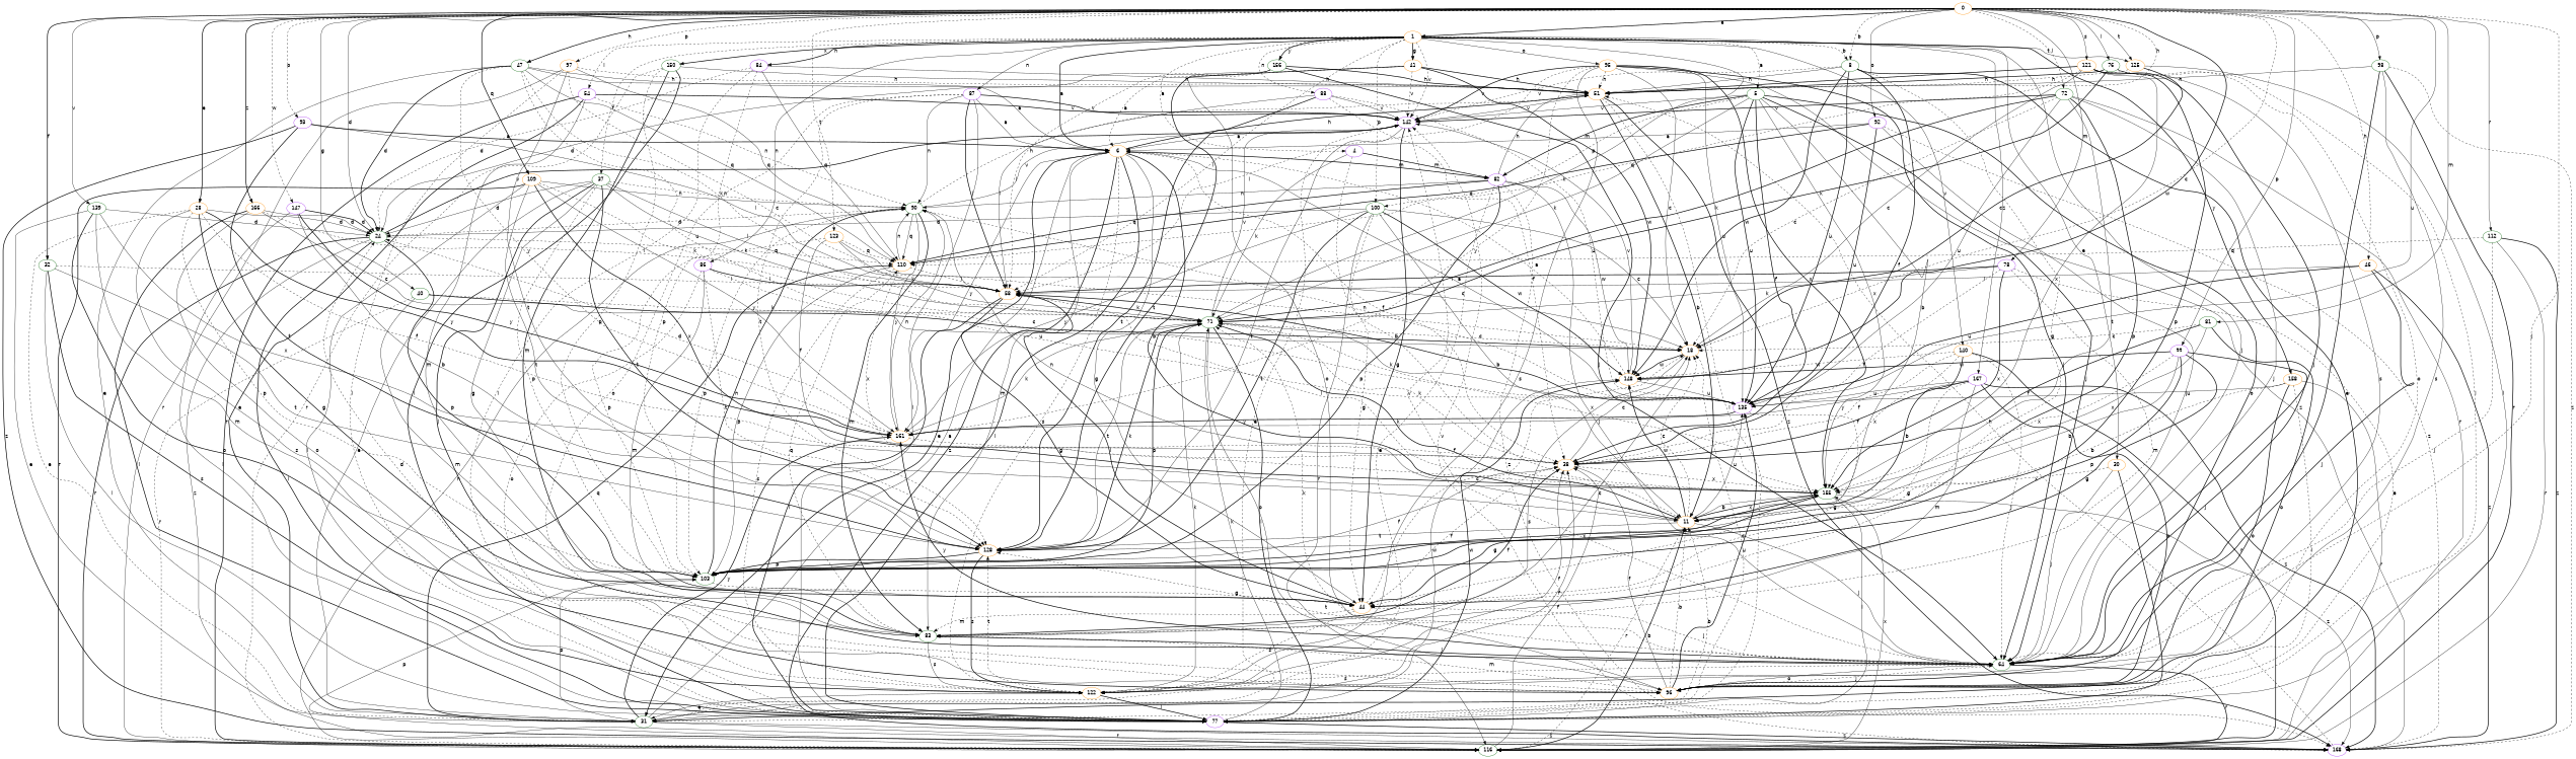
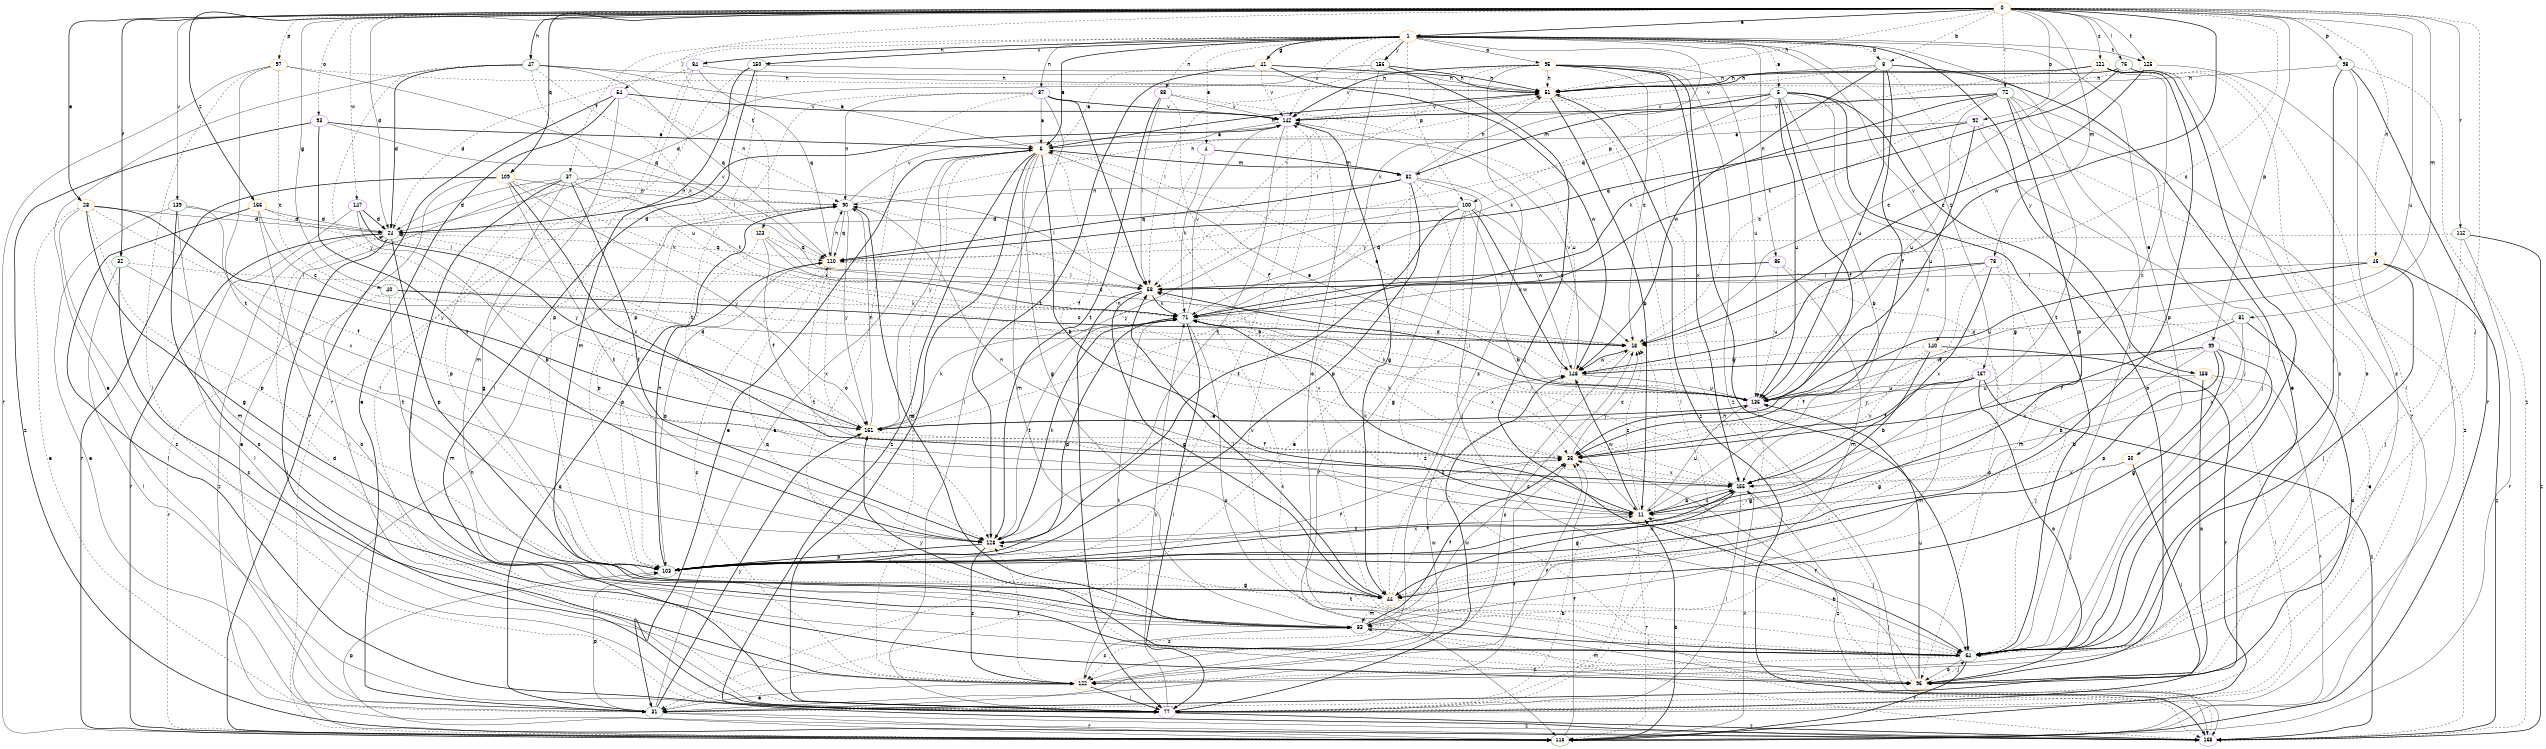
  strict digraph {
    fontname="DejaVu Sans"
    node [color=darkorange fontname="DejaVu Sans"]
    edge [fontname="DejaVu Sans" style=solid]
    0
    1
    8 [color=darkgreen]
    18
    24 [color=darkgreen]
    28
    32 [color=darkgreen]
    40 [color=darkgreen]
    46
    47 [color=darkgreen]
    51
    64 [color=darkgreen]
    72 [color=darkgreen]
    76 [color=darkgreen]
    78 [color=purple]
    81 [color=darkgreen]
    92 [color=purple]
    93 [color=purple]
    97
    98 [color=darkgreen]
    99 [color=purple]
    109
    112 [color=darkgreen]
    121
    123
    125
    135 [color=purple]
    139 [color=darkgreen]
    147 [color=purple]
    148
    166
    4 [color=purple]
    5 [color=darkgreen]
    6
    30
    37 [color=darkgreen]
    41
    54 [color=purple]
    58
    71 [color=darkgreen]
    84 [color=purple]
    86 [color=purple]
    87 [color=purple]
    88 [color=purple]
    95
    100 [color=darkgreen]
    140
    142 [color=purple]
    150 [color=darkgreen]
    156 [color=darkgreen]
    158
    167 [color=purple]
    38
    31 [color=darkgreen]
    44
    122
    77 [color=purple]
    168 [color=purple]
    116 [color=darkgreen]
    103 [color=darkgreen]
    110
    161
    128
    83 [color=darkgreen]
    11
    96
    155 [color=darkgreen]
    90 [color=darkgreen]
    82 [color=purple]
    0 -> 1 [label=a style=bold]
    0 -> 8 [label=b style=dashed]
    0 -> 18 [label=c style=dashed]
    0 -> 24 [label=d]
    0 -> 28 [label=e style=bold]
    0 -> 32 [label=f style=bold]
    0 -> 40 [label=g]
    0 -> 46 [label=h style=dashed]
    0 -> 47 [label=h style=bold]
    0 -> 51 [label=h style=dashed]
    0 -> 64 [label=j style=dashed]
    0 -> 72 [label=l style=dashed]
    0 -> 76 [label=l]
    0 -> 78 [label=m]
    0 -> 81 [label=m]
    0 -> 92 [label=o]
    0 -> 93 [label=o style=dashed]
    0 -> 97 [label=p style=dashed]
    0 -> 98 [label=p]
    0 -> 99 [label=p]
    0 -> 109 [label=q style=bold]
    0 -> 112 [label=r]
    0 -> 121 [label=s]
    0 -> 123 [label=t style=dashed]
    0 -> 125 [label=t]
    0 -> 135 [label=u]
    0 -> 139 [label=v]
    0 -> 147 [label=w style=dashed]
    0 -> 148 [label=w style=bold]
    0 -> 166 [label=z style=bold]
    1 -> 8 [label=b style=dashed]
    1 -> 64 [label=j]
    1 -> 125 [label=t]
    1 -> 4 [label=a style=dashed]
    1 -> 5 [label=a style=dashed]
    1 -> 6 [label=a style=bold]
    1 -> 30 [label=e]
    1 -> 37 [label=f style=dashed]
    1 -> 41 [label=g style=bold]
    1 -> 54 [label=i style=dashed]
    1 -> 58 [label=i style=dashed]
    1 -> 71 [label=k]
    1 -> 84 [label=n style=bold]
    1 -> 86 [label=n]
    1 -> 87 [label=n]
    1 -> 88 [label=n style=dashed]
    1 -> 95 [label=o]
    1 -> 100 [label=p style=dashed]
    1 -> 140 [label=v]
    1 -> 142 [label=v style=dashed]
    1 -> 150 [label=x style=bold]
    1 -> 156 [label=y style=bold]
    1 -> 158 [label=y style=bold]
    1 -> 167 [label=z]
    8 -> 51 [label=h]
    8 -> 135 [label=u style=bold]
    8 -> 148 [label=w style=bold]
    8 -> 142 [label=v style=dashed]
    8 -> 38 [label=f style=bold]
    8 -> 31 [label=e style=bold]
    8 -> 44 [label=g style=dashed]
    18 -> 148 [label=w style=bold]
    18 -> 122 [label=s]
    24 -> 142 [label=v style=bold]
    24 -> 77 [label=l style=bold]
    24 -> 168 [label=z]
    24 -> 116 [label=r style=bold]
    24 -> 103 [label=p style=bold]
    24 -> 110 [label=q style=dashed]
    28 -> 24 [label=d]
    28 -> 38 [label=f style=dashed]
    28 -> 31 [label=e style=dashed]
    28 -> 44 [label=g style=bold]
    28 -> 122 [label=s]
    28 -> 103 [label=p style=dashed]
    28 -> 161 [label=y style=bold]
    32 -> 58 [label=i style=dashed]
    32 -> 122 [label=s style=bold]
    32 -> 77 [label=l]
    32 -> 128 [label=t]
    40 -> 18 [label=c style=bold]
    40 -> 71 [label=k style=dashed]
    40 -> 116 [label=r style=dashed]
    40 -> 83 [label=m]
    46 -> 64 [label=j style=bold]
    46 -> 135 [label=u style=bold]
    46 -> 58 [label=i]
    46 -> 168 [label=z style=bold]
    47 -> 24 [label=d style=bold]
    47 -> 51 [label=h]
    47 -> 135 [label=u style=dashed]
    47 -> 6 [label=a]
    47 -> 71 [label=k style=dashed]
    47 -> 31 [label=e]
    47 -> 110 [label=q]
    47 -> 161 [label=y style=dashed]
    51 -> 142 [label=v]
    51 -> 77 [label=l style=dashed]
    51 -> 168 [label=z style=bold]
    51 -> 11 [label=b style=bold]
    64 -> 71 [label=k style=dashed]
    64 -> 142 [label=v style=dashed]
    64 -> 122 [label=s style=dashed]
    64 -> 116 [label=r style=bold]
    64 -> 161 [label=y style=bold]
    64 -> 128 [label=t style=dashed]
    64 -> 96 [label=o]
    72 -> 18 [label=c style=dashed]
    72 -> 64 [label=j]
    72 -> 135 [label=u]
    72 -> 71 [label=k style=bold]
    72 -> 142 [label=v style=bold]
    72 -> 116 [label=r]
    72 -> 103 [label=p style=bold]
    72 -> 128 [label=t]
    76 -> 51 [label=h style=bold]
    76 -> 71 [label=k style=bold]
    76 -> 122 [label=s]
    76 -> 77 [label=l style=dashed]
    76 -> 96 [label=o style=dashed]
    78 -> 58 [label=i style=bold]
    78 -> 71 [label=k]
    78 -> 38 [label=f style=dashed]
    78 -> 31 [label=e style=dashed]
    78 -> 83 [label=m style=dashed]
    78 -> 155 [label=x style=bold]
    81 -> 18 [label=c style=dashed]
    81 -> 38 [label=f style=bold]
    81 -> 96 [label=o style=bold]
    81 -> 155 [label=x]
    92 -> 64 [label=j]
    92 -> 135 [label=u style=bold]
    92 -> 6 [label=a]
    92 -> 168 [label=z style=dashed]
    92 -> 110 [label=q style=bold]
    93 -> 6 [label=a style=bold]
    93 -> 58 [label=i]
    93 -> 168 [label=z style=bold]
    93 -> 128 [label=t style=bold]
    97 -> 18 [label=c style=dashed]
    97 -> 51 [label=h style=dashed]
    97 -> 77 [label=l style=dashed]
    97 -> 116 [label=r]
    97 -> 110 [label=q]
    97 -> 128 [label=t]
    98 -> 51 [label=h]
    98 -> 64 [label=j style=bold]
    98 -> 122 [label=s]
    98 -> 168 [label=z style=dashed]
    98 -> 116 [label=r style=bold]
    99 -> 64 [label=j style=bold]
    99 -> 148 [label=w style=bold]
    99 -> 44 [label=g style=bold]
    99 -> 103 [label=p style=bold]
    99 -> 11 [label=b]
    99 -> 155 [label=x style=dashed]
    109 -> 71 [label=k style=dashed]
    109 -> 77 [label=l]
    109 -> 116 [label=r style=bold]
    109 -> 161 [label=y]
    109 -> 128 [label=t]
    109 -> 155 [label=x style=bold]
    109 -> 90 [label=n]
    112 -> 64 [label=j style=dashed]
    112 -> 168 [label=z style=bold]
    112 -> 116 [label=r]
    112 -> 110 [label=q style=dashed]
    121 -> 18 [label=c]
    121 -> 51 [label=h style=bold]
    121 -> 64 [label=j style=bold]
    121 -> 103 [label=p style=bold]
    121 -> 110 [label=q style=dashed]
    121 -> 155 [label=x]
    123 -> 18 [label=c]
    123 -> 71 [label=k]
    123 -> 38 [label=f]
    123 -> 103 [label=p style=dashed]
    123 -> 110 [label=q style=dashed]
    125 -> 18 [label=c style=bold]
    125 -> 51 [label=h style=dashed]
    125 -> 77 [label=l]
    135 -> 6 [label=a]
    135 -> 58 [label=i style=bold]
    135 -> 71 [label=k]
    135 -> 44 [label=g style=dashed]
    135 -> 161 [label=y style=bold]
    135 -> 90 [label=n style=dashed]
    139 -> 24 [label=d]
    139 -> 31 [label=e]
    139 -> 83 [label=m]
    139 -> 96 [label=o style=bold]
    139 -> 155 [label=x]
    147 -> 24 [label=d style=bold]
    147 -> 77 [label=l]
    147 -> 161 [label=y style=bold]
    147 -> 11 [label=b]
    148 -> 135 [label=u]
    148 -> 6 [label=a style=dashed]
    148 -> 142 [label=v]
    166 -> 18 [label=c]
    166 -> 24 [label=d]
    166 -> 58 [label=i style=dashed]
    166 -> 77 [label=l style=bold]
    166 -> 96 [label=o]
    4 -> 71 [label=k]
    4 -> 11 [label=b style=dashed]
    4 -> 82 [label=m style=bold]
    5 -> 64 [label=j style=bold]
    5 -> 135 [label=u style=bold]
    5 -> 71 [label=k]
    5 -> 100 [label=p style=dashed]
    5 -> 142 [label=v]
    5 -> 38 [label=f style=bold]
    5 -> 11 [label=b]
    5 -> 96 [label=o style=bold]
    5 -> 155 [label=x]
    5 -> 82 [label=m style=bold]
    6 -> 51 [label=h style=bold]
    6 -> 38 [label=f style=dashed]
    6 -> 31 [label=e style=bold]
    6 -> 44 [label=g]
    6 -> 122 [label=s style=dashed]
    6 -> 77 [label=l style=bold]
    6 -> 168 [label=z style=bold]
    6 -> 161 [label=y]
    6 -> 83 [label=m]
    6 -> 11 [label=b style=bold]
    6 -> 82 [label=m style=bold]
    30 -> 64 [label=j]
    30 -> 77 [label=l style=bold]
    30 -> 155 [label=x style=dashed]
    37 -> 24 [label=d]
    37 -> 64 [label=j style=bold]
    37 -> 58 [label=i]
    37 -> 71 [label=k]
    37 -> 31 [label=e]
    37 -> 44 [label=g]
    37 -> 103 [label=p style=dashed]
    37 -> 128 [label=t style=bold]
    37 -> 90 [label=n style=dashed]
    41 -> 51 [label=h style=bold]
    41 -> 148 [label=w style=bold]
    41 -> 6 [label=a style=dashed]
    41 -> 142 [label=v style=dashed]
    41 -> 128 [label=t style=bold]
    54 -> 142 [label=v style=bold]
    54 -> 31 [label=e style=bold]
    54 -> 116 [label=r style=bold]
    54 -> 83 [label=m]
    54 -> 90 [label=n style=dashed]
    58 -> 71 [label=k style=bold]
    58 -> 44 [label=g style=bold]
    58 -> 77 [label=l style=bold]
    71 -> 18 [label=c style=dashed]
    71 -> 142 [label=v]
    71 -> 77 [label=l style=bold]
    71 -> 103 [label=p style=bold]
    71 -> 128 [label=t]
    71 -> 96 [label=o]
    71 -> 155 [label=x style=dashed]
    84 -> 24 [label=d style=dashed]
    84 -> 51 [label=h]
    84 -> 77 [label=l style=dashed]
    84 -> 103 [label=p style=dashed]
    84 -> 110 [label=q]
    86 -> 135 [label=u style=dashed]
    86 -> 58 [label=i style=bold]
-   86 -> 128 [label=t style=dashed]
+   110 -> 128 [label=t style=dashed]
    86 -> 83 [label=m]
    86 -> 96 [label=o style=dashed]
    87 -> 6 [label=a]
    87 -> 58 [label=i style=bold]
    87 -> 142 [label=v style=bold]
    87 -> 77 [label=l]
    87 -> 128 [label=t style=dashed]
    87 -> 96 [label=o style=dashed]
    87 -> 90 [label=n]
    88 -> 135 [label=u style=dashed]
    88 -> 58 [label=i]
    88 -> 142 [label=v]
    88 -> 38 [label=f style=dashed]
    88 -> 128 [label=t style=bold]
    95 -> 18 [label=c]
    95 -> 51 [label=h style=dashed]
    95 -> 64 [label=j style=bold]
    95 -> 135 [label=u]
    95 -> 58 [label=i style=dashed]
    95 -> 142 [label=v style=bold]
    95 -> 122 [label=s]
    95 -> 168 [label=z]
    95 -> 161 [label=y style=dashed]
    95 -> 155 [label=x style=bold]
    100 -> 18 [label=c]
    100 -> 24 [label=d]
    100 -> 148 [label=w style=bold]
    100 -> 44 [label=g style=dashed]
    100 -> 116 [label=r]
    100 -> 161 [label=y]
    100 -> 128 [label=t style=bold]
    100 -> 11 [label=b]
    140 -> 64 [label=j style=dashed]
    140 -> 148 [label=w style=dashed]
    140 -> 38 [label=f style=dashed]
    140 -> 116 [label=r style=bold]
    140 -> 11 [label=b style=bold]
    140 -> 155 [label=x style=dashed]
    142 -> 6 [label=a]
    142 -> 31 [label=e style=dashed]
    142 -> 44 [label=g style=bold]
    142 -> 128 [label=t]
    150 -> 51 [label=h]
    150 -> 77 [label=l style=bold]
    150 -> 116 [label=r style=dashed]
    150 -> 103 [label=p style=dashed]
    150 -> 83 [label=m style=bold]
    156 -> 24 [label=d]
    156 -> 51 [label=h style=bold]
    156 -> 64 [label=j style=bold]
    156 -> 58 [label=i style=dashed]
    156 -> 96 [label=o]
    158 -> 135 [label=u]
    158 -> 77 [label=l style=dashed]
    158 -> 116 [label=r]
    158 -> 11 [label=b style=dashed]
    158 -> 96 [label=o style=bold]
    167 -> 135 [label=u]
    167 -> 38 [label=f style=bold]
    167 -> 44 [label=g style=dashed]
    167 -> 168 [label=z style=bold]
    167 -> 161 [label=y]
    167 -> 83 [label=m]
    167 -> 96 [label=o style=bold]
    38 -> 18 [label=c]
    38 -> 71 [label=k style=dashed]
    38 -> 155 [label=x style=dashed]
    31 -> 148 [label=w]
    31 -> 6 [label=a]
    31 -> 38 [label=f]
    31 -> 168 [label=z]
    31 -> 116 [label=r]
    31 -> 103 [label=p]
    31 -> 110 [label=q style=bold]
    31 -> 161 [label=y style=bold]
    44 -> 18 [label=c style=dashed]
    44 -> 64 [label=j style=dashed]
    44 -> 58 [label=i style=bold]
    44 -> 38 [label=f style=dashed]
    44 -> 122 [label=s style=dashed]
    44 -> 83 [label=m style=dashed]
    122 -> 24 [label=d style=dashed]
    122 -> 71 [label=k]
    122 -> 38 [label=f]
    122 -> 31 [label=e]
    122 -> 77 [label=l style=bold]
    122 -> 128 [label=t style=dashed]
    77 -> 18 [label=c style=dashed]
    77 -> 148 [label=w style=bold]
    77 -> 71 [label=k]
    77 -> 168 [label=z style=bold]
    77 -> 11 [label=b style=dashed]
    168 -> 51 [label=h style=dashed]
    168 -> 142 [label=v style=dashed]
    116 -> 38 [label=f]
    116 -> 103 [label=p]
    116 -> 11 [label=b style=bold]
    116 -> 155 [label=x]
    116 -> 90 [label=n]
    103 -> 38 [label=f]
    103 -> 44 [label=g style=dashed]
    103 -> 155 [label=x style=bold]
    103 -> 90 [label=n style=bold]
    110 -> 58 [label=i style=dashed]
    110 -> 122 [label=s style=dashed]
    110 -> 103 [label=p]
    110 -> 155 [label=x style=dashed]
    110 -> 90 [label=n]
    161 -> 24 [label=d style=dashed]
    161 -> 71 [label=k]
    161 -> 38 [label=f style=dashed]
    161 -> 90 [label=n]
    128 -> 71 [label=k style=bold]
    128 -> 122 [label=s style=bold]
    128 -> 103 [label=p style=bold]
    83 -> 18 [label=c]
    83 -> 64 [label=j style=bold]
    83 -> 38 [label=f style=bold]
    83 -> 122 [label=s]
    83 -> 110 [label=q style=dashed]
    11 -> 18 [label=c style=dashed]
    11 -> 64 [label=j]
    11 -> 135 [label=u]
    11 -> 148 [label=w style=bold]
    11 -> 71 [label=k style=bold]
    11 -> 116 [label=r style=dashed]
    11 -> 128 [label=t]
    11 -> 155 [label=x style=bold]
    11 -> 90 [label=n]
    96 -> 64 [label=j style=dashed]
    96 -> 135 [label=u style=bold]
    96 -> 38 [label=f]
    96 -> 83 [label=m style=dashed]
    96 -> 11 [label=b style=dashed]
    155 -> 58 [label=i style=dashed]
    155 -> 44 [label=g style=bold]
    155 -> 77 [label=l]
    155 -> 168 [label=z]
    155 -> 11 [label=b]
    90 -> 24 [label=d style=dashed]
    90 -> 51 [label=h style=dashed]
    90 -> 142 [label=v]
    90 -> 103 [label=p style=dashed]
    90 -> 110 [label=q]
    90 -> 161 [label=y]
    90 -> 83 [label=m style=bold]
    82 -> 51 [label=h]
    82 -> 64 [label=j]
    82 -> 148 [label=w]
    82 -> 31 [label=e style=dashed]
    82 -> 168 [label=z style=dashed]
    82 -> 103 [label=p style=bold]
    82 -> 110 [label=q style=bold]
    82 -> 90 [label=n]
  }
